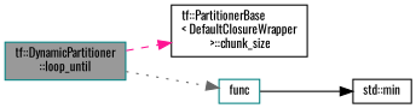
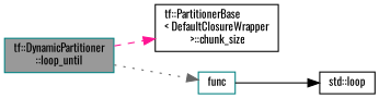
  digraph {
    fontname=Oswald
    rankdir=LR
    node [color=teal fillcolor=white fontname=Oswald fontsize=10 shape=box style=filled]
    edge [fontname=Oswald fontsize=10 labelfontname=Helvetica labelfontsize=10]
    n1 [fillcolor=grey60 fontcolor=black height=0.2 label="tf::DynamicPartitioner\l::loop_until" width=0.4]
    n2 [color=black height=0.2 label="tf::PartitionerBase\l\< DefaultClosureWrapper\l \>::chunk_size" width=0.4]
    n3 [height=0.2 label=func width=0.4]
-   n4 [color=black height=0.2 label="std::min" width=0.4]
+   n4 [color=black height=0.2 label="std::loop" width=0.4]
    n1 -> n2 [color=deeppink style=dashed]
    n1 -> n3 [color=gray40 style=dotted]
    n3 -> n4 [color=black style=solid]
  }
